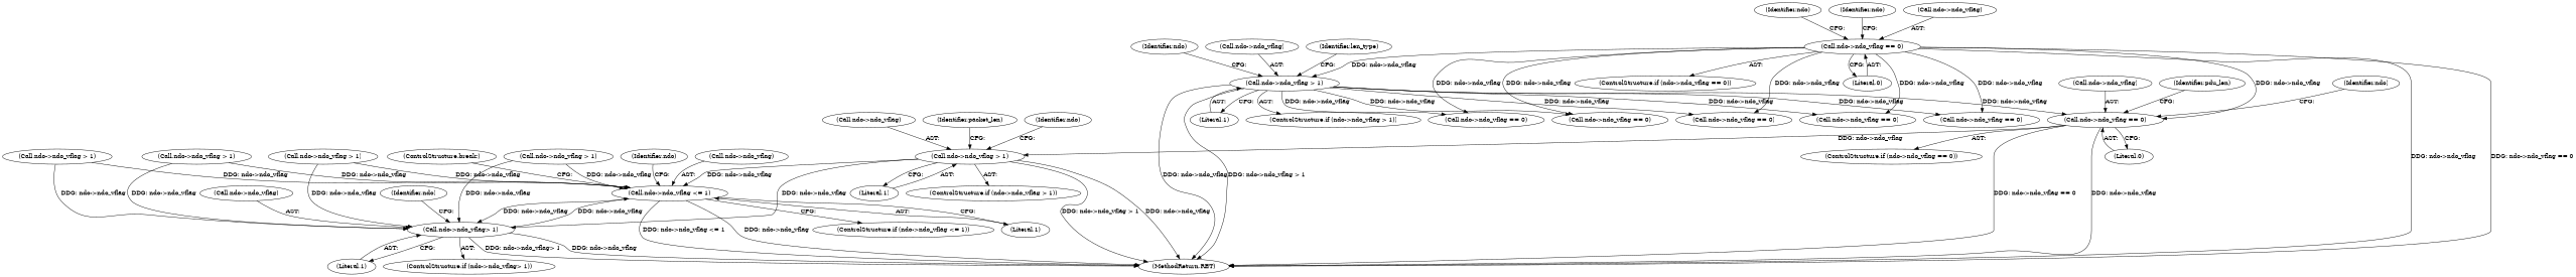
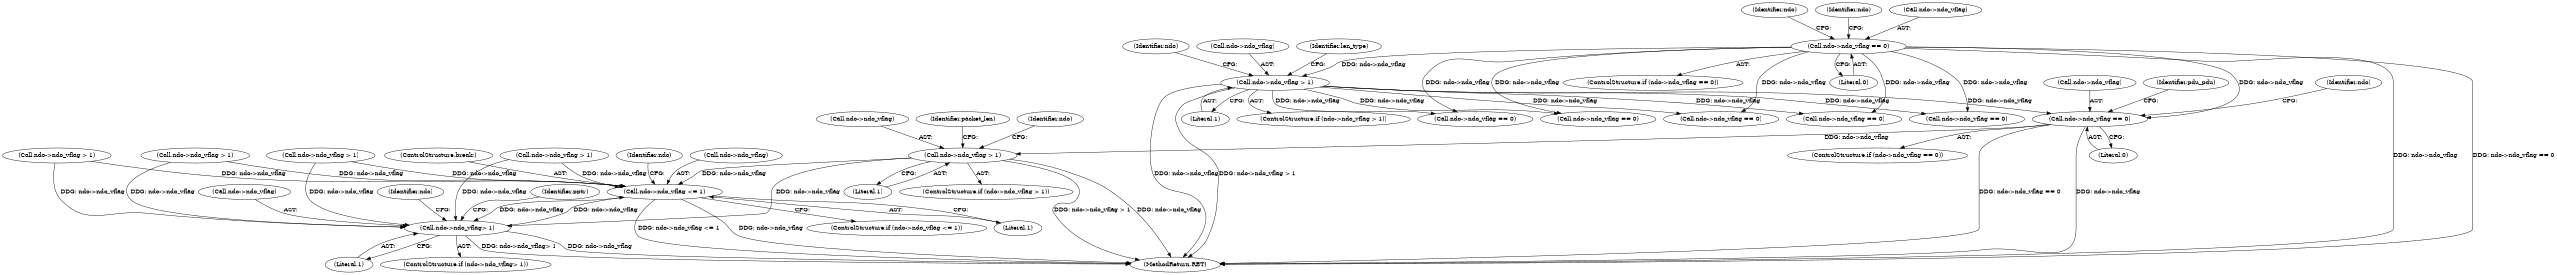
  digraph {
    fontname="DejaVu Serif"
    node [fontname="DejaVu Serif"]
    edge [fontname="DejaVu Serif"]
    n1 [label="(Call,ndo->ndo_vflag > 1)"]
    n2 [label="(Call,ndo->ndo_vflag <= 1)"]
    n3 [label="(Call,ndo->ndo_vflag> 1)"]
    n4 [label="(ControlStructure,if (ndo->ndo_vflag > 1))"]
    n5 [label="(Literal,1)"]
    n6 [label="(MethodReturn,RET)"]
    n7 [label="(ControlStructure,if (ndo->ndo_vflag <= 1))"]
    n8 [label="(Literal,1)"]
    n9 [label="(Literal,1)"]
    n10 [label="(ControlStructure,if (ndo->ndo_vflag> 1))"]
    n11 [label="(Call,ndo->ndo_vflag == 0)"]
    n12 [label="(Literal,0)"]
    n13 [label="(ControlStructure,if (ndo->ndo_vflag == 0))"]
    n14 [label="(Call,ndo->ndo_vflag == 0)"]
    n15 [label="(Call,ndo->ndo_vflag > 1)"]
    n16 [label="(Call,ndo->ndo_vflag == 0)"]
    n17 [label="(ControlStructure,if (ndo->ndo_vflag == 0))"]
    n18 [label="(Literal,0)"]
    n19 [label="(Call,ndo->ndo_vflag == 0)"]
    n20 [label="(Call,ndo->ndo_vflag == 0)"]
    n21 [label="(Call,ndo->ndo_vflag == 0)"]
    n22 [label="(Call,ndo->ndo_vflag == 0)"]
    n23 [label="(ControlStructure,if (ndo->ndo_vflag > 1))"]
    n24 [label="(Literal,1)"]
    n25 [label="(Identifier,ndo)"]
    n26 [label="(Identifier,ndo)"]
    n27 [label="(Call,ndo->ndo_vflag > 1)"]
    n28 [label="(Identifier,ndo)"]
    n29 [label="(Call,ndo->ndo_vflag)"]
    n30 [label="(Identifier,ndo)"]
    n31 [label="(Call,ndo->ndo_vflag)"]
    n32 [label="(Identifier,ndo)"]
+   n33 [label="(Identifier,pptr)"]
    n34 [label="(Call,ndo->ndo_vflag)"]
    n35 [label="(Call,ndo->ndo_vflag > 1)"]
    n36 [label="(Call,ndo->ndo_vflag)"]
    n37 [label="(Identifier,ndo)"]
    n38 [label="(Call,ndo->ndo_vflag)"]
    n39 [label="(Identifier,packet_len)"]
    n40 [label="(Call,ndo->ndo_vflag > 1)"]
    n41 [label="(Identifier,ndo)"]
-   n42 [label="(Identifier,pdu_len)"]
+   n42 [label="(Identifier,pdu_pdu)"]
    n43 [label="(ControlStructure,break;)"]
    n44 [label="(Identifier,len_type)"]
    n45 [label="(Call,ndo->ndo_vflag > 1)"]
    n46 [label="(Call,ndo->ndo_vflag)"]
    n1 -> n2 [label="DDG: ndo->ndo_vflag"]
    n1 -> n3 [label="DDG: ndo->ndo_vflag"]
    n1 -> n4 [label="AST: "]
    n1 -> n5 [label="CFG: "]
    n1 -> n6 [label="DDG: ndo->ndo_vflag > 1"]
    n1 -> n6 [label="DDG: ndo->ndo_vflag"]
    n2 -> n3 [label="DDG: ndo->ndo_vflag"]
    n2 -> n6 [label="DDG: ndo->ndo_vflag"]
    n2 -> n6 [label="DDG: ndo->ndo_vflag <= 1"]
    n2 -> n7 [label="CFG: "]
    n2 -> n8 [label="CFG: "]
    n3 -> n2 [label="DDG: ndo->ndo_vflag"]
    n3 -> n6 [label="DDG: ndo->ndo_vflag"]
    n3 -> n6 [label="DDG: ndo->ndo_vflag> 1"]
    n3 -> n9 [label="CFG: "]
    n3 -> n10 [label="AST: "]
    n5 -> n1 [label="AST: "]
    n8 -> n2 [label="AST: "]
    n9 -> n3 [label="AST: "]
    n11 -> n1 [label="DDG: ndo->ndo_vflag"]
    n11 -> n6 [label="DDG: ndo->ndo_vflag"]
    n11 -> n6 [label="DDG: ndo->ndo_vflag == 0"]
    n11 -> n12 [label="CFG: "]
    n11 -> n13 [label="AST: "]
    n12 -> n11 [label="AST: "]
    n14 -> n6 [label="DDG: ndo->ndo_vflag"]
    n14 -> n6 [label="DDG: ndo->ndo_vflag == 0"]
    n14 -> n11 [label="DDG: ndo->ndo_vflag"]
    n14 -> n15 [label="DDG: ndo->ndo_vflag"]
    n14 -> n16 [label="DDG: ndo->ndo_vflag"]
    n14 -> n17 [label="AST: "]
    n14 -> n18 [label="CFG: "]
    n14 -> n19 [label="DDG: ndo->ndo_vflag"]
    n14 -> n20 [label="DDG: ndo->ndo_vflag"]
    n14 -> n21 [label="DDG: ndo->ndo_vflag"]
    n14 -> n22 [label="DDG: ndo->ndo_vflag"]
    n15 -> n6 [label="DDG: ndo->ndo_vflag"]
    n15 -> n6 [label="DDG: ndo->ndo_vflag > 1"]
    n15 -> n11 [label="DDG: ndo->ndo_vflag"]
    n15 -> n16 [label="DDG: ndo->ndo_vflag"]
    n15 -> n19 [label="DDG: ndo->ndo_vflag"]
    n15 -> n20 [label="DDG: ndo->ndo_vflag"]
    n15 -> n21 [label="DDG: ndo->ndo_vflag"]
    n15 -> n22 [label="DDG: ndo->ndo_vflag"]
    n15 -> n23 [label="AST: "]
    n15 -> n24 [label="CFG: "]
    n18 -> n14 [label="AST: "]
    n24 -> n15 [label="AST: "]
    n25 -> n14 [label="CFG: "]
    n26 -> n15 [label="CFG: "]
    n27 -> n2 [label="DDG: ndo->ndo_vflag"]
    n27 -> n3 [label="DDG: ndo->ndo_vflag"]
    n28 -> n2 [label="CFG: "]
    n29 -> n1 [label="AST: "]
    n30 -> n14 [label="CFG: "]
    n31 -> n15 [label="AST: "]
    n32 -> n11 [label="CFG: "]
+   n33 -> n3 [label="CFG: "]
    n34 -> n2 [label="AST: "]
    n35 -> n2 [label="DDG: ndo->ndo_vflag"]
    n35 -> n3 [label="DDG: ndo->ndo_vflag"]
    n36 -> n3 [label="AST: "]
    n37 -> n3 [label="CFG: "]
    n38 -> n11 [label="AST: "]
    n39 -> n1 [label="CFG: "]
    n40 -> n2 [label="DDG: ndo->ndo_vflag"]
    n40 -> n3 [label="DDG: ndo->ndo_vflag"]
    n41 -> n1 [label="CFG: "]
    n42 -> n11 [label="CFG: "]
-   n43 -> n2 [label="CFG: "]
+   n43 -> n2 [label="AST: "]
    n44 -> n15 [label="CFG: "]
    n45 -> n2 [label="DDG: ndo->ndo_vflag"]
    n45 -> n3 [label="DDG: ndo->ndo_vflag"]
    n46 -> n14 [label="AST: "]
  }
